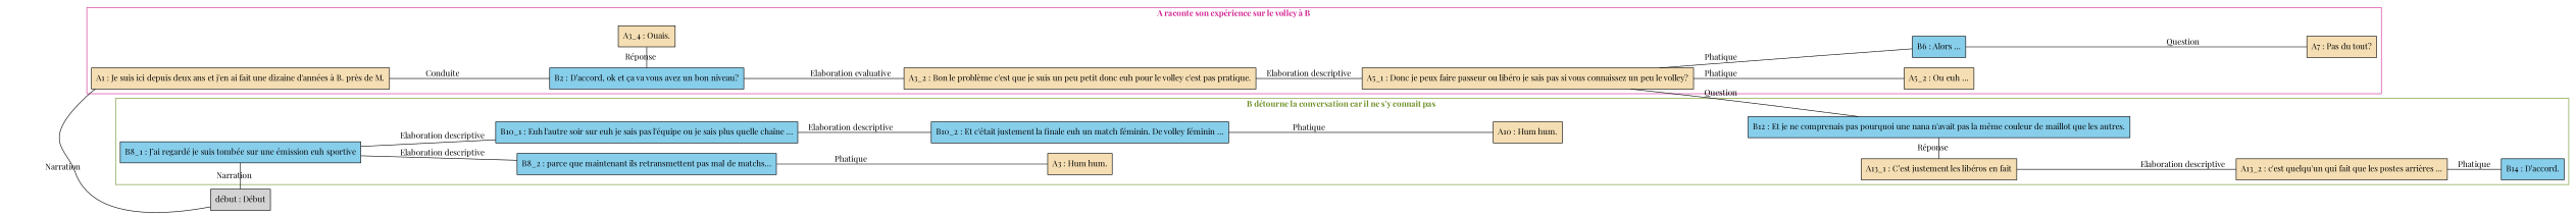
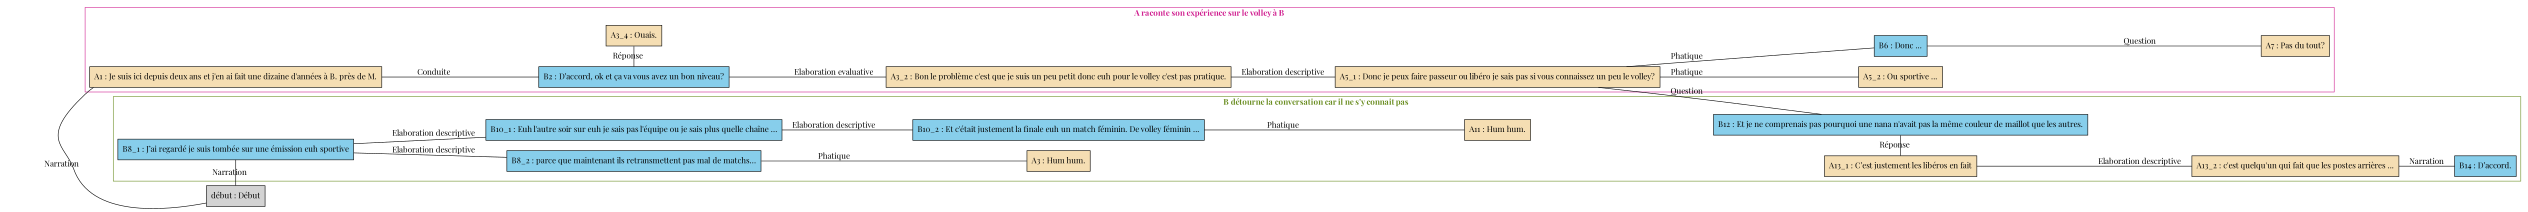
  digraph {
    fontname="Playfair Display"
    newrank=true
    rankdir=LR
    node [fillcolor=wheat fontname="Playfair Display" shape=box style=filled]
    edge [dir=none fontname="Playfair Display" weight=2]
    n1 [label="A1 : Je suis ici depuis deux ans et j'en ai fait une dizaine d'années à B. près de M."]
    n2 [fillcolor=skyblue label="B2 : D’accord, ok et ça va vous avez un bon niveau?"]
    n3 [label="A3_4 : Ouais."]
    n4 [label="A3_2 : Bon le problème c'est que je suis un peu petit donc euh pour le volley c'est pas pratique."]
    n5 [label="A5_1 : Donc je peux faire passeur ou libéro je sais pas si vous connaissez un peu le volley?"]
-   n6 [label="A5_2 : Ou euh ..."]
-   n7 [fillcolor=skyblue label="B6 : Alors ..."]
+   n6 [label="A5_2 : Ou sportive ..."]
+   n7 [fillcolor=skyblue label="B6 : Donc ..."]
    n8 [label="A7 : Pas du tout?"]
    n9 [fillcolor=skyblue label="B8_1 : J’ai regardé je suis tombée sur une émission euh sportive"]
    n10 [fillcolor=skyblue label="B8_2 : parce que maintenant ils retransmettent pas mal de matchs…"]
    n11 [label="A3 : Hum hum."]
    n12 [fillcolor=skyblue label="B10_1 : Euh l'autre soir sur euh je sais pas l'équipe ou je sais plus quelle chaîne …"]
    n13 [fillcolor=skyblue label="B10_2 : Et c'était justement la finale euh un match féminin. De volley féminin ..."]
-   n14 [label="A10 : Hum hum."]
+   n14 [label="A11 : Hum hum."]
    n15 [fillcolor=skyblue label="B12 : Et je ne comprenais pas pourquoi une nana n'avait pas la même couleur de maillot que les autres."]
    n16 [label="A13_1 : C’est justement les libéros en fait"]
    n17 [label="A13_2 : c'est quelqu'un qui fait que les postes arrières ..."]
    n18 [fillcolor=skyblue label="B14 : D’accord."]
    zero [style=invis fillcolor=""]
    n20 [label="début : Début" fillcolor=""]
    subgraph cluster_1 {
      color=violetred
      fontcolor=violetred
      label=<<B>A raconte son expérience sur le volley à B</B>>
      n1
      n2
      n3
      n4
      n5
      n6
      n7
      n8
    }
    subgraph cluster_2 {
      color=olivedrab
      fontcolor=olivedrab
      label=<<B>B détourne la conversation car il ne s'y connait pas </B>>
      n9
      n10
      n11
      n12
      n13
      n14
      n15
      n16
      n17
      n18
    }
    n1 -> n2 [label=Conduite]
    n1 -> n3 [style=invis weight=1 dir=""]
    n2 -> n3 [constraint=false label="Réponse" weight=""]
    n2 -> n4 [label="Elaboration evaluative"]
    n4 -> n5 [label="Elaboration descriptive"]
    n5 -> n6 [label=Phatique]
    n5 -> n7 [label=Phatique]
    n5 -> n15 [label=Question]
    n5 -> n16 [style=invis weight=1 dir=""]
    n7 -> n8 [label=Question]
    n9 -> n10 [label="Elaboration descriptive"]
    n9 -> n12 [label="Elaboration descriptive"]
    n10 -> n11 [label=Phatique]
    n12 -> n13 [label="Elaboration descriptive"]
    n13 -> n14 [label=Phatique]
    n15 -> n16 [constraint=false label="Réponse" weight=""]
    n16 -> n17 [label="Elaboration descriptive"]
-   n17 -> n18 [label=Phatique]
+   n17 -> n18 [label=Narration]
    zero -> n1 [style=invis weight=1 dir=""]
    zero -> n9 [style=invis weight=1 dir=""]
    zero -> n20 [style=invis dir="" weight=""]
    n20 -> n1 [constraint=false label=Narration weight=""]
    n20 -> n9 [constraint=false label=Narration weight=""]
  }
